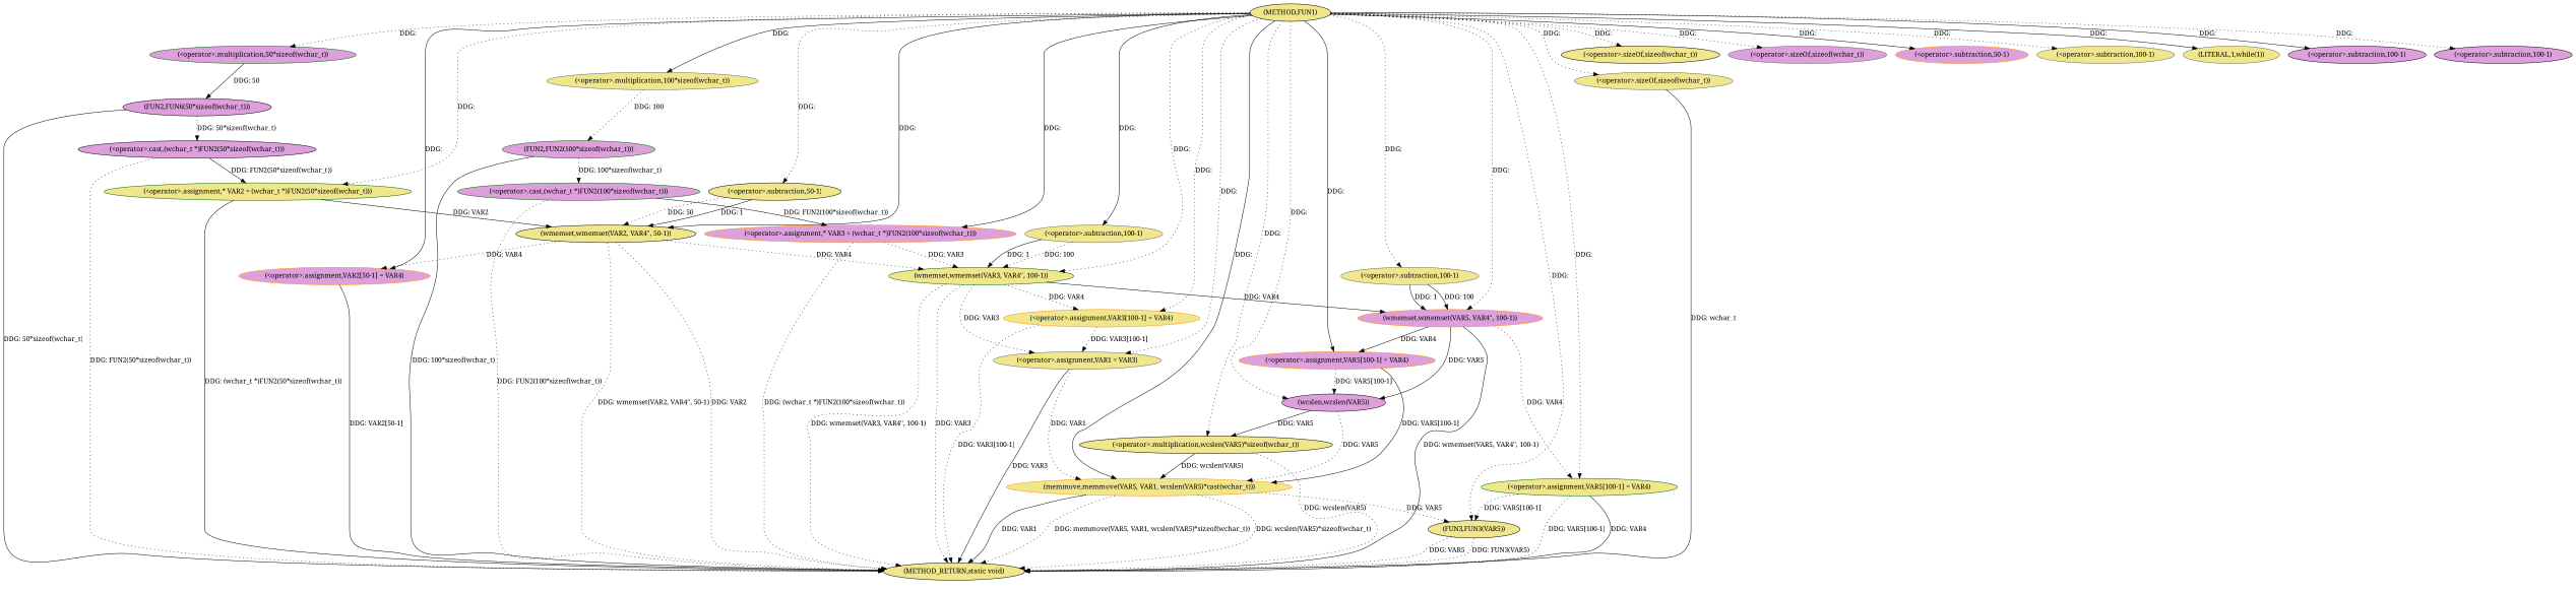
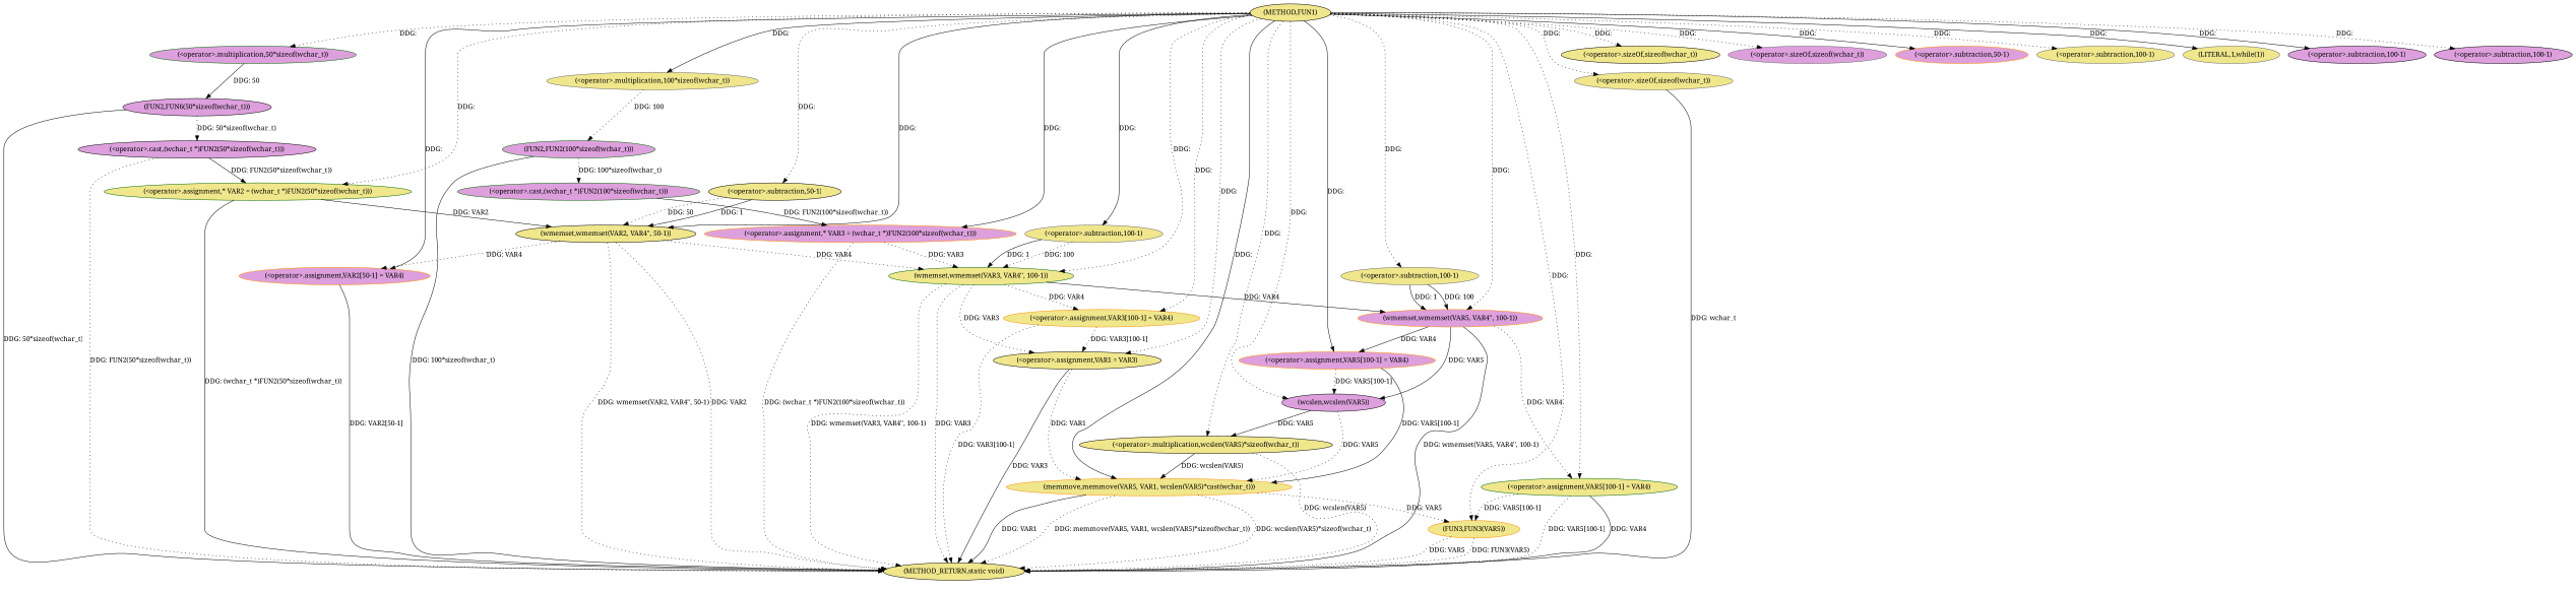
  digraph {
    fontname="Noto Serif"
    node [color=black fillcolor=khaki fontname="Noto Serif" style=filled]
    edge [fontname="Noto Serif" style=dotted]
    n1 [label="(METHOD,FUN1)"]
    n2 [color=darkgreen label="(<operator>.assignment,* VAR2 = (wchar_t *)FUN2(50*sizeof(wchar_t)))"]
    n3 [color=darkgreen fillcolor=plum label="(<operator>.multiplication,50*sizeof(wchar_t))"]
    n4 [label="(<operator>.sizeOf,sizeof(wchar_t))"]
    n5 [color=darkorange fillcolor=plum label="(<operator>.assignment,* VAR3 = (wchar_t *)FUN2(100*sizeof(wchar_t)))"]
    n6 [color=gray40 label="(<operator>.multiplication,100*sizeof(wchar_t))"]
    n7 [color=gray40 fillcolor=plum label="(<operator>.sizeOf,sizeof(wchar_t))"]
    n8 [label="(wmemset,wmemset(VAR2, VAR4'', 50-1))"]
    n9 [label="(<operator>.subtraction,50-1)"]
    n10 [color=darkorange fillcolor=plum label="(<operator>.assignment,VAR2[50-1] = VAR4)"]
    n11 [color=darkorange fillcolor=plum label="(<operator>.subtraction,50-1)"]
    n12 [color=darkgreen label="(wmemset,wmemset(VAR3, VAR4'', 100-1))"]
    n13 [color=gray40 label="(<operator>.subtraction,100-1)"]
    n14 [color=darkorange label="(<operator>.assignment,VAR3[100-1] = VAR4)"]
    n15 [color=gray40 label="(<operator>.subtraction,100-1)"]
    n16 [color=gray40 label="(LITERAL,1,while(1))"]
-   n17 [color=gray40 label="(<operator>.assignment,VAR1 = VAR3)"]
+   n17 [label="(<operator>.assignment,VAR1 = VAR3)"]
    n18 [color=darkorange fillcolor=plum label="(wmemset,wmemset(VAR5, VAR4'', 100-1))"]
    n19 [color=gray40 label="(<operator>.subtraction,100-1)"]
    n20 [color=darkorange fillcolor=plum label="(<operator>.assignment,VAR5[100-1] = VAR4)"]
    n21 [fillcolor=plum label="(<operator>.subtraction,100-1)"]
    n22 [color=darkorange label="(memmove,memmove(VAR5, VAR1, wcslen(VAR5)*cast(wchar_t)))"]
    n23 [label="(<operator>.multiplication,wcslen(VAR5)*sizeof(wchar_t))"]
    n24 [fillcolor=plum label="(wcslen,wcslen(VAR5))"]
    n25 [color=gray40 label="(<operator>.sizeOf,sizeof(wchar_t))"]
    n26 [color=darkgreen label="(<operator>.assignment,VAR5[100-1] = VAR4)"]
    n27 [fillcolor=plum label="(<operator>.subtraction,100-1)"]
-   n28 [label="(FUN3,FUN3(VAR5))"]
+   n28 [color=darkorange label="(FUN3,FUN3(VAR5))"]
    n29 [label="(METHOD_RETURN,static void)"]
    n30 [fillcolor=plum label="(FUN2,FUN6(50*sizeof(wchar_t)))"]
    n31 [color=darkgreen fillcolor=plum label="(FUN2,FUN2(100*sizeof(wchar_t)))"]
    n32 [fillcolor=plum label="(<operator>.cast,(wchar_t *)FUN2(50*sizeof(wchar_t)))"]
    n33 [color=darkgreen fillcolor=plum label="(<operator>.cast,(wchar_t *)FUN2(100*sizeof(wchar_t)))"]
    n1 -> n2 [label="DDG: "]
    n1 -> n3 [label="DDG: "]
    n1 -> n4 [label="DDG: "]
    n1 -> n5 [label="DDG: " style=solid]
    n1 -> n6 [label="DDG: " style=solid]
    n1 -> n7 [label="DDG: "]
    n1 -> n8 [label="DDG: " style=solid]
    n1 -> n9 [label="DDG: "]
    n1 -> n10 [label="DDG: " style=solid]
    n1 -> n11 [label="DDG: " style=solid]
    n1 -> n12 [label="DDG: "]
    n1 -> n13 [label="DDG: " style=solid]
    n1 -> n14 [label="DDG: "]
    n1 -> n15 [label="DDG: "]
    n1 -> n16 [label="DDG: " style=solid]
    n1 -> n17 [label="DDG: "]
    n1 -> n18 [label="DDG: "]
    n1 -> n19 [label="DDG: "]
    n1 -> n20 [label="DDG: " style=solid]
    n1 -> n21 [label="DDG: " style=solid]
    n1 -> n22 [label="DDG: " style=solid]
    n1 -> n23 [label="DDG: "]
    n1 -> n24 [label="DDG: "]
    n1 -> n25 [label="DDG: "]
    n1 -> n26 [label="DDG: "]
    n1 -> n27 [label="DDG: "]
    n1 -> n28 [label="DDG: "]
    n2 -> n8 [label="DDG: VAR2" style=solid]
    n2 -> n29 [label="DDG: (wchar_t *)FUN2(50*sizeof(wchar_t))" style=solid]
    n3 -> n30 [label="DDG: 50" style=solid]
    n5 -> n12 [label="DDG: VAR3"]
    n5 -> n29 [label="DDG: (wchar_t *)FUN2(100*sizeof(wchar_t))"]
    n6 -> n31 [label="DDG: 100"]
    n8 -> n10 [label="DDG: VAR4"]
    n8 -> n12 [label="DDG: VAR4"]
    n8 -> n29 [label="DDG: VAR2"]
    n8 -> n29 [label="DDG: wmemset(VAR2, VAR4'', 50-1)"]
    n9 -> n8 [label="DDG: 50"]
    n9 -> n8 [label="DDG: 1" style=solid]
    n10 -> n29 [label="DDG: VAR2[50-1]" style=solid]
    n12 -> n14 [label="DDG: VAR4"]
    n12 -> n17 [label="DDG: VAR3"]
    n12 -> n18 [label="DDG: VAR4" style=solid]
    n12 -> n29 [label="DDG: wmemset(VAR3, VAR4'', 100-1)"]
    n12 -> n29 [label="DDG: VAR3"]
    n13 -> n12 [label="DDG: 100"]
    n13 -> n12 [label="DDG: 1" style=solid]
    n14 -> n17 [label="DDG: VAR3[100-1]"]
    n14 -> n29 [label="DDG: VAR3[100-1]"]
    n17 -> n22 [label="DDG: VAR1"]
    n17 -> n29 [label="DDG: VAR3" style=solid]
    n18 -> n20 [label="DDG: VAR4" style=solid]
    n18 -> n24 [label="DDG: VAR5" style=solid]
    n18 -> n26 [label="DDG: VAR4"]
    n18 -> n29 [label="DDG: wmemset(VAR5, VAR4'', 100-1)" style=solid]
    n19 -> n18 [label="DDG: 100" style=solid]
    n19 -> n18 [label="DDG: 1" style=solid]
    n20 -> n22 [label="DDG: VAR5[100-1]" style=solid]
    n20 -> n24 [label="DDG: VAR5[100-1]"]
    n22 -> n28 [label="DDG: VAR5"]
    n22 -> n29 [label="DDG: VAR1" style=solid]
    n22 -> n29 [label="DDG: memmove(VAR5, VAR1, wcslen(VAR5)*sizeof(wchar_t))"]
    n22 -> n29 [label="DDG: wcslen(VAR5)*sizeof(wchar_t)"]
    n23 -> n22 [label="DDG: wcslen(VAR5)" style=solid]
    n23 -> n29 [label="DDG: wcslen(VAR5)"]
    n24 -> n22 [label="DDG: VAR5"]
    n24 -> n23 [label="DDG: VAR5" style=solid]
    n25 -> n29 [label="DDG: wchar_t" style=solid]
    n26 -> n28 [label="DDG: VAR5[100-1]"]
    n26 -> n29 [label="DDG: VAR4" style=solid]
    n26 -> n29 [label="DDG: VAR5[100-1]"]
    n28 -> n29 [label="DDG: FUN3(VAR5)"]
    n28 -> n29 [label="DDG: VAR5"]
    n30 -> n29 [label="DDG: 50*sizeof(wchar_t)" style=solid]
    n30 -> n32 [label="DDG: 50*sizeof(wchar_t)"]
    n31 -> n29 [label="DDG: 100*sizeof(wchar_t)" style=solid]
    n31 -> n33 [label="DDG: 100*sizeof(wchar_t)"]
    n32 -> n2 [label="DDG: FUN2(50*sizeof(wchar_t))" style=solid]
    n32 -> n29 [label="DDG: FUN2(50*sizeof(wchar_t))"]
    n33 -> n5 [label="DDG: FUN2(100*sizeof(wchar_t))" style=solid]
-   n33 -> n29 [label="DDG: FUN2(100*sizeof(wchar_t))"]
  }
